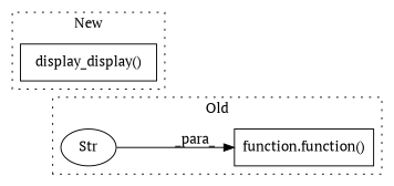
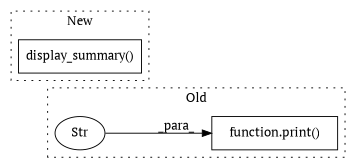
  digraph {
    rankdir=LR
    fontname="PT Serif"
    node [a=75 shape=box fontname="PT Serif"]
-   n1 [l="6,1" label="function.function()" s="8725,8762"]
+   n1 [l="6,1" label="function.print()" s="8725,8762"]
    n2 [a=66 l=31 label=Str s=8731 shape=ellipse]
-   n3 [l=26 label="display_display()" s=10934]
+   n3 [l=26 label="display_summary()" s=10934]
    subgraph cluster_1 {
      label=Old
      style=dotted
      n1
      n2
    }
    subgraph cluster_2 {
      label=New
      style=dotted
      n3
    }
    n2 -> n1 [label=_para_ fontname="PT Serif"]
  }
